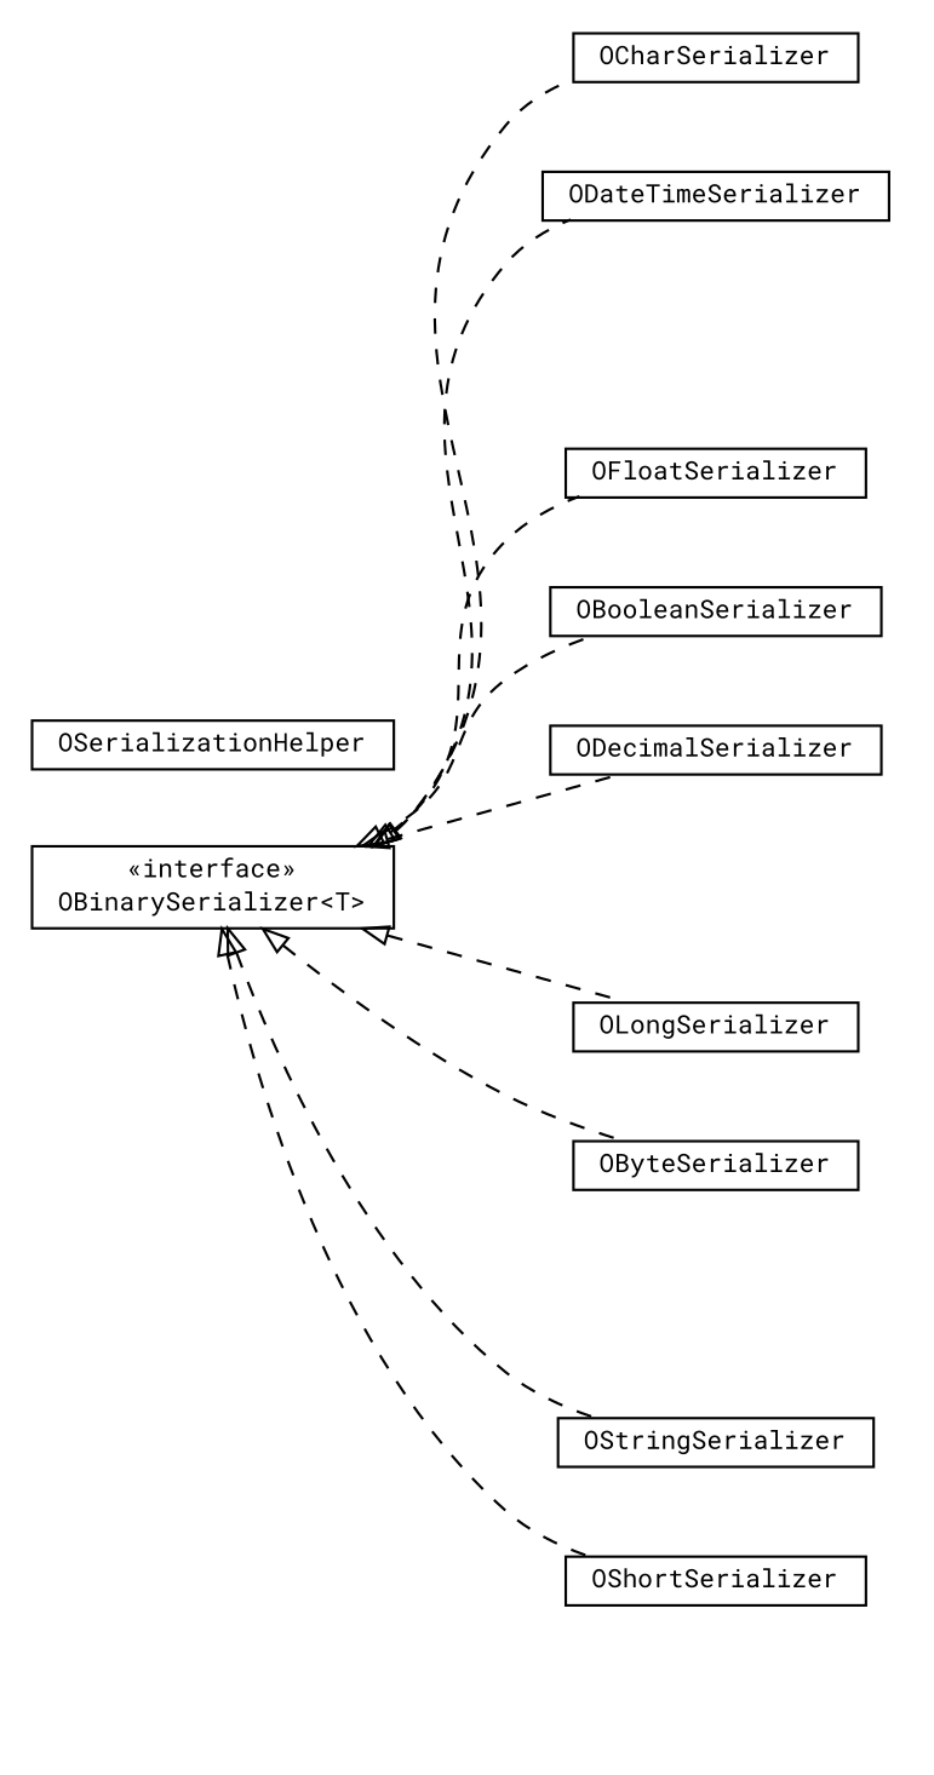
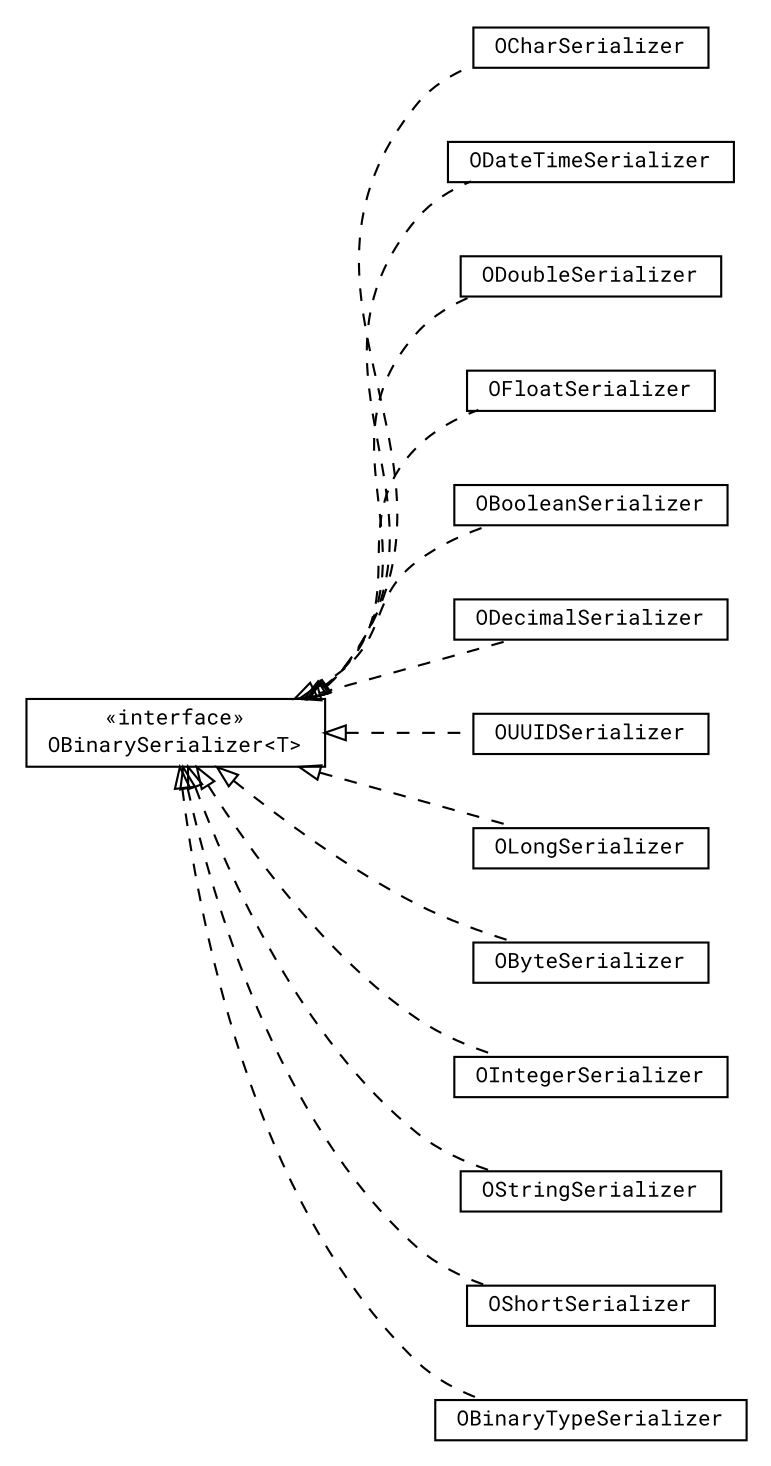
  digraph {
    fontname="Roboto Mono"
    nodesep=0.25
    rankdir=LR
    ranksep=0.5
    node [fontcolor=black fontname="Roboto Mono" fontsize=10.0 shape=plaintext]
    edge [arrowtail=empty dir=back fontname="Roboto Mono" fontsize=10 headport=p labelfontname=Helvetica labelfontsize=10 style=dashed tailport=p]
    n1 [label=<<table title="com.orientechnologies.common.serialization.types.OCharSerializer" border="0" cellborder="1" cellspacing="0" cellpadding="2" port="p" href="./OCharSerializer.html"> 		<tr><td><table border="0" cellspacing="0" cellpadding="1"> <tr><td align="center" balign="center"> OCharSerializer </td></tr> 		</table></td></tr> 		</table>>]
    n2 [label=<<table title="com.orientechnologies.common.serialization.types.ODateTimeSerializer" border="0" cellborder="1" cellspacing="0" cellpadding="2" port="p" href="./ODateTimeSerializer.html"> 		<tr><td><table border="0" cellspacing="0" cellpadding="1"> <tr><td align="center" balign="center"> ODateTimeSerializer </td></tr> 		</table></td></tr> 		</table>>]
+   n3 [label=<<table title="com.orientechnologies.common.serialization.types.ODoubleSerializer" border="0" cellborder="1" cellspacing="0" cellpadding="2" port="p" href="./ODoubleSerializer.html"> 		<tr><td><table border="0" cellspacing="0" cellpadding="1"> <tr><td align="center" balign="center"> ODoubleSerializer </td></tr> 		</table></td></tr> 		</table>>]
    n4 [label=<<table title="com.orientechnologies.common.serialization.types.OFloatSerializer" border="0" cellborder="1" cellspacing="0" cellpadding="2" port="p" href="./OFloatSerializer.html"> 		<tr><td><table border="0" cellspacing="0" cellpadding="1"> <tr><td align="center" balign="center"> OFloatSerializer </td></tr> 		</table></td></tr> 		</table>>]
-   n5 [label=<<table title="com.orientechnologies.common.serialization.types.OSerializationHelper" border="0" cellborder="1" cellspacing="0" cellpadding="2" port="p" href="./OSerializationHelper.html"> 		<tr><td><table border="0" cellspacing="0" cellpadding="1"> <tr><td align="center" balign="center"> OSerializationHelper </td></tr> 		</table></td></tr> 		</table>>]
    n6 [label=<<table title="com.orientechnologies.common.serialization.types.OBooleanSerializer" border="0" cellborder="1" cellspacing="0" cellpadding="2" port="p" href="./OBooleanSerializer.html"> 		<tr><td><table border="0" cellspacing="0" cellpadding="1"> <tr><td align="center" balign="center"> OBooleanSerializer </td></tr> 		</table></td></tr> 		</table>>]
    n7 [label=<<table title="com.orientechnologies.common.serialization.types.ODecimalSerializer" border="0" cellborder="1" cellspacing="0" cellpadding="2" port="p" href="./ODecimalSerializer.html"> 		<tr><td><table border="0" cellspacing="0" cellpadding="1"> <tr><td align="center" balign="center"> ODecimalSerializer </td></tr> 		</table></td></tr> 		</table>>]
+   n8 [label=<<table title="com.orientechnologies.common.serialization.types.OUUIDSerializer" border="0" cellborder="1" cellspacing="0" cellpadding="2" port="p" href="./OUUIDSerializer.html"> 		<tr><td><table border="0" cellspacing="0" cellpadding="1"> <tr><td align="center" balign="center"> OUUIDSerializer </td></tr> 		</table></td></tr> 		</table>>]
    n9 [label=<<table title="com.orientechnologies.common.serialization.types.OLongSerializer" border="0" cellborder="1" cellspacing="0" cellpadding="2" port="p" href="./OLongSerializer.html"> 		<tr><td><table border="0" cellspacing="0" cellpadding="1"> <tr><td align="center" balign="center"> OLongSerializer </td></tr> 		</table></td></tr> 		</table>>]
    n10 [label=<<table title="com.orientechnologies.common.serialization.types.OBinarySerializer" border="0" cellborder="1" cellspacing="0" cellpadding="2" port="p" href="./OBinarySerializer.html"> 		<tr><td><table border="0" cellspacing="0" cellpadding="1"> <tr><td align="center" balign="center"> &#171;interface&#187; </td></tr> <tr><td align="center" balign="center"> OBinarySerializer&lt;T&gt; </td></tr> 		</table></td></tr> 		</table>>]
    n11 [label=<<table title="com.orientechnologies.common.serialization.types.OByteSerializer" border="0" cellborder="1" cellspacing="0" cellpadding="2" port="p" href="./OByteSerializer.html"> 		<tr><td><table border="0" cellspacing="0" cellpadding="1"> <tr><td align="center" balign="center"> OByteSerializer </td></tr> 		</table></td></tr> 		</table>>]
+   n12 [label=<<table title="com.orientechnologies.common.serialization.types.OIntegerSerializer" border="0" cellborder="1" cellspacing="0" cellpadding="2" port="p" href="./OIntegerSerializer.html"> 		<tr><td><table border="0" cellspacing="0" cellpadding="1"> <tr><td align="center" balign="center"> OIntegerSerializer </td></tr> 		</table></td></tr> 		</table>>]
    n13 [label=<<table title="com.orientechnologies.common.serialization.types.OStringSerializer" border="0" cellborder="1" cellspacing="0" cellpadding="2" port="p" href="./OStringSerializer.html"> 		<tr><td><table border="0" cellspacing="0" cellpadding="1"> <tr><td align="center" balign="center"> OStringSerializer </td></tr> 		</table></td></tr> 		</table>>]
    n14 [label=<<table title="com.orientechnologies.common.serialization.types.OShortSerializer" border="0" cellborder="1" cellspacing="0" cellpadding="2" port="p" href="./OShortSerializer.html"> 		<tr><td><table border="0" cellspacing="0" cellpadding="1"> <tr><td align="center" balign="center"> OShortSerializer </td></tr> 		</table></td></tr> 		</table>>]
+   n15 [label=<<table title="com.orientechnologies.common.serialization.types.OBinaryTypeSerializer" border="0" cellborder="1" cellspacing="0" cellpadding="2" port="p" href="./OBinaryTypeSerializer.html"> 		<tr><td><table border="0" cellspacing="0" cellpadding="1"> <tr><td align="center" balign="center"> OBinaryTypeSerializer </td></tr> 		</table></td></tr> 		</table>>]
    n10 -> n1
    n10 -> n2
+   n10 -> n3
    n10 -> n4
    n10 -> n6
    n10 -> n7
+   n10 -> n8
    n10 -> n9
    n10 -> n11
+   n10 -> n12
    n10 -> n13
    n10 -> n14
+   n10 -> n15
  }
